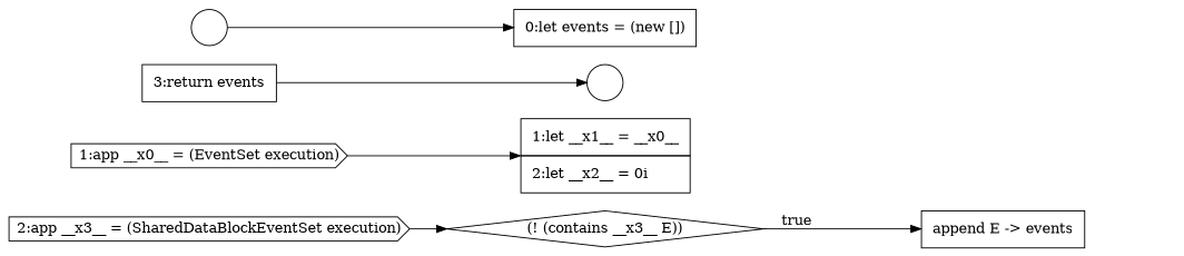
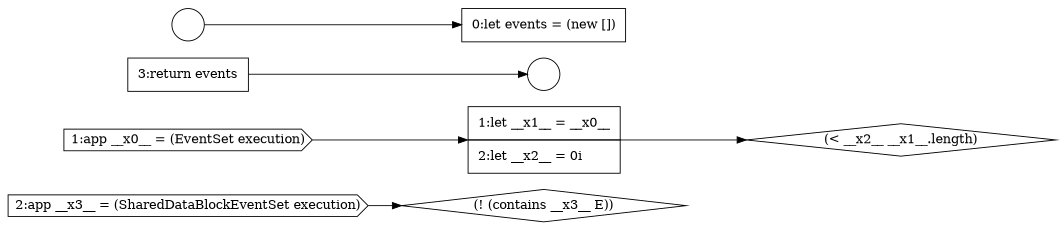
  digraph {
    rankdir=LR
    node [color=black fillcolor=white shape=none style=filled]
    edge [color=black]
    n1 [label=<<font color="black">2:app __x3__ = (SharedDataBlockEventSet execution)</font>> shape=cds]
    n2 [label=<<font color="black">(! (contains __x3__ E))</font>> shape=diamond]
-   n3 [label=<<font color="black">     <table border="0" cellborder="1" cellspacing="0" cellpadding="10">       <tr><td align="left">append E -&gt; events</td></tr>     </table>   </font>> margin=0]
    n4 [label=<<font color="black">1:app __x0__ = (EventSet execution)</font>> shape=cds]
    n5 [label=<<font color="black">     <table border="0" cellborder="1" cellspacing="0" cellpadding="10">       <tr><td align="left">1:let __x1__ = __x0__</td></tr>       <tr><td align="left">2:let __x2__ = 0i</td></tr>     </table>   </font>> margin=0]
+   n6 [label=<<font color="black">(&lt; __x2__ __x1__.length)</font>> shape=diamond]
    n7 [label=<<font color="black">     <table border="0" cellborder="1" cellspacing="0" cellpadding="10">       <tr><td align="left">3:return events</td></tr>     </table>   </font>> margin=0]
    n8 [label=" " shape=circle]
    n9 [label=" " shape=circle]
    n10 [label=<<font color="black">     <table border="0" cellborder="1" cellspacing="0" cellpadding="10">       <tr><td align="left">0:let events = (new [])</td></tr>     </table>   </font>> margin=0]
    n1 -> n2
-   n2 -> n3 [label=<<font color="black">true</font>>]
    n4 -> n5
+   n5 -> n6
    n7 -> n8
    n9 -> n10
  }
